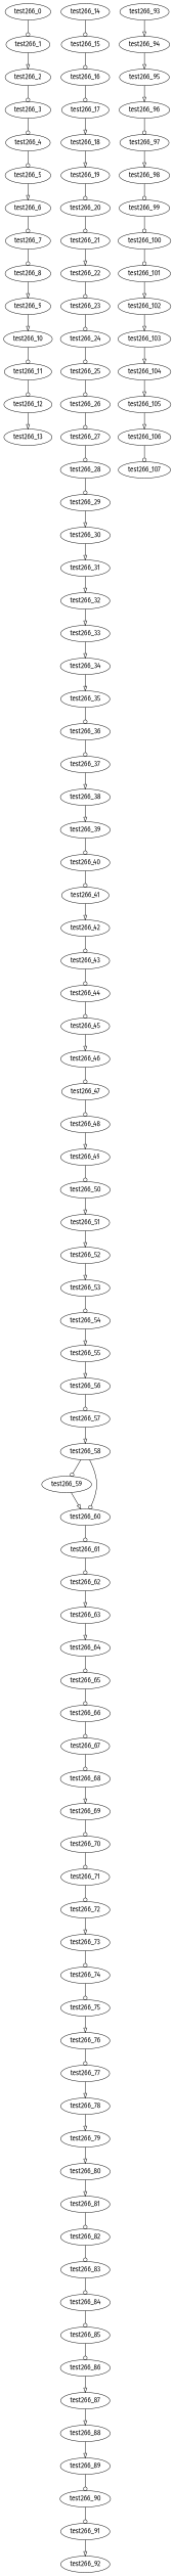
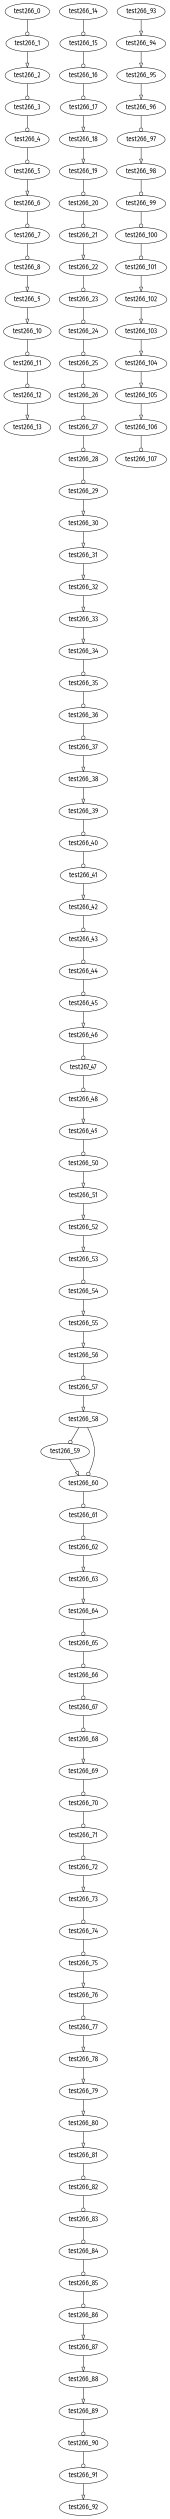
  digraph {
    fontname="Fira Sans"
    node [fontname="Fira Sans"]
    edge [arrowhead=odot fontname="Fira Sans"]
    test266_0
    test266_1
    test266_2
    test266_3
    test266_4
    test266_5
    test266_6
    test266_7
    test266_8
    test266_9
    test266_10
    test266_11
    test266_12
    test266_13
    test266_14
    test266_15
    test266_16
    test266_17
    test266_18
    test266_19
    test266_20
    test266_21
    test266_22
    test266_23
    test266_24
    test266_25
    test266_26
    test266_27
    test266_28
    test266_29
    test266_30
    test266_31
    test266_32
    test266_33
    test266_34
    test266_35
    test266_36
    test266_37
    test266_38
    test266_39
    test266_40
    test266_41
    test266_42
    test266_43
    test266_44
    test266_45
    test266_46
-   test266_47
+   test266_47 [label=test267_47]
    test266_48
    test266_49
    test266_50
    test266_51
    test266_52
    test266_53
    test266_54
    test266_55
    test266_56
    test266_57
    test266_58
    test266_59
    test266_60
    test266_61
    test266_62
    test266_63
    test266_64
    test266_65
    test266_66
    test266_67
    test266_68
    test266_69
    test266_70
    test266_71
    test266_72
    test266_73
    test266_74
    test266_75
    test266_76
    test266_77
    test266_78
    test266_79
    test266_80
    test266_81
    test266_82
    test266_83
    test266_84
    test266_85
    test266_86
    test266_87
    test266_88
    test266_89
    test266_90
    test266_91
    test266_92
    test266_93
    test266_94
    test266_95
    test266_96
    test266_97
    test266_98
    test266_99
    test266_100
    test266_101
    test266_102
    test266_103
    test266_104
    test266_105
    test266_106
    test266_107
    test266_0 -> test266_1
    test266_1 -> test266_2 [arrowhead=onormal]
    test266_2 -> test266_3
    test266_3 -> test266_4
    test266_4 -> test266_5
    test266_5 -> test266_6 [arrowhead=onormal]
    test266_6 -> test266_7
    test266_7 -> test266_8
    test266_8 -> test266_9 [arrowhead=onormal]
    test266_9 -> test266_10 [arrowhead=onormal]
    test266_10 -> test266_11
    test266_11 -> test266_12
    test266_12 -> test266_13 [arrowhead=onormal]
    test266_14 -> test266_15
    test266_15 -> test266_16
    test266_16 -> test266_17
    test266_17 -> test266_18 [arrowhead=onormal]
    test266_18 -> test266_19 [arrowhead=onormal]
    test266_19 -> test266_20
    test266_20 -> test266_21
    test266_21 -> test266_22 [arrowhead=onormal]
    test266_22 -> test266_23
    test266_23 -> test266_24
    test266_24 -> test266_25
    test266_25 -> test266_26
    test266_26 -> test266_27
    test266_27 -> test266_28
    test266_28 -> test266_29
    test266_29 -> test266_30 [arrowhead=onormal]
    test266_30 -> test266_31 [arrowhead=onormal]
    test266_31 -> test266_32 [arrowhead=onormal]
    test266_32 -> test266_33 [arrowhead=onormal]
    test266_33 -> test266_34 [arrowhead=onormal]
-   test266_34 -> test266_35 [arrowhead=onormal]
+   test266_34 -> test266_35
    test266_35 -> test266_36
    test266_36 -> test266_37
    test266_37 -> test266_38 [arrowhead=onormal]
    test266_38 -> test266_39 [arrowhead=onormal]
    test266_39 -> test266_40
    test266_40 -> test266_41
    test266_41 -> test266_42 [arrowhead=onormal]
    test266_42 -> test266_43
    test266_43 -> test266_44
    test266_44 -> test266_45
    test266_45 -> test266_46 [arrowhead=onormal]
    test266_46 -> test266_47
    test266_47 -> test266_48
    test266_48 -> test266_49 [arrowhead=onormal]
    test266_49 -> test266_50
    test266_50 -> test266_51 [arrowhead=onormal]
    test266_51 -> test266_52 [arrowhead=onormal]
    test266_52 -> test266_53 [arrowhead=onormal]
    test266_53 -> test266_54
    test266_54 -> test266_55 [arrowhead=onormal]
    test266_55 -> test266_56 [arrowhead=onormal]
    test266_56 -> test266_57
    test266_57 -> test266_58 [arrowhead=onormal]
    test266_58 -> test266_59
    test266_58 -> test266_60
    test266_59 -> test266_60 [arrowhead=onormal]
    test266_60 -> test266_61
    test266_61 -> test266_62
    test266_62 -> test266_63 [arrowhead=onormal]
    test266_63 -> test266_64 [arrowhead=onormal]
    test266_64 -> test266_65
    test266_65 -> test266_66
    test266_66 -> test266_67
    test266_67 -> test266_68
    test266_68 -> test266_69 [arrowhead=onormal]
    test266_69 -> test266_70
    test266_70 -> test266_71
    test266_71 -> test266_72
    test266_72 -> test266_73 [arrowhead=onormal]
    test266_73 -> test266_74
    test266_74 -> test266_75
    test266_75 -> test266_76 [arrowhead=onormal]
    test266_76 -> test266_77
    test266_77 -> test266_78 [arrowhead=onormal]
    test266_78 -> test266_79 [arrowhead=onormal]
    test266_79 -> test266_80 [arrowhead=onormal]
    test266_80 -> test266_81 [arrowhead=onormal]
    test266_81 -> test266_82
    test266_82 -> test266_83
    test266_83 -> test266_84
    test266_84 -> test266_85
    test266_85 -> test266_86
    test266_86 -> test266_87 [arrowhead=onormal]
    test266_87 -> test266_88 [arrowhead=onormal]
    test266_88 -> test266_89 [arrowhead=onormal]
    test266_89 -> test266_90
    test266_90 -> test266_91
    test266_91 -> test266_92 [arrowhead=onormal]
    test266_93 -> test266_94 [arrowhead=onormal]
    test266_94 -> test266_95 [arrowhead=onormal]
    test266_95 -> test266_96 [arrowhead=onormal]
    test266_96 -> test266_97
    test266_97 -> test266_98 [arrowhead=onormal]
    test266_98 -> test266_99
    test266_99 -> test266_100
    test266_100 -> test266_101
    test266_101 -> test266_102 [arrowhead=onormal]
    test266_102 -> test266_103 [arrowhead=onormal]
    test266_103 -> test266_104 [arrowhead=onormal]
    test266_104 -> test266_105 [arrowhead=onormal]
    test266_105 -> test266_106 [arrowhead=onormal]
    test266_106 -> test266_107
  }
